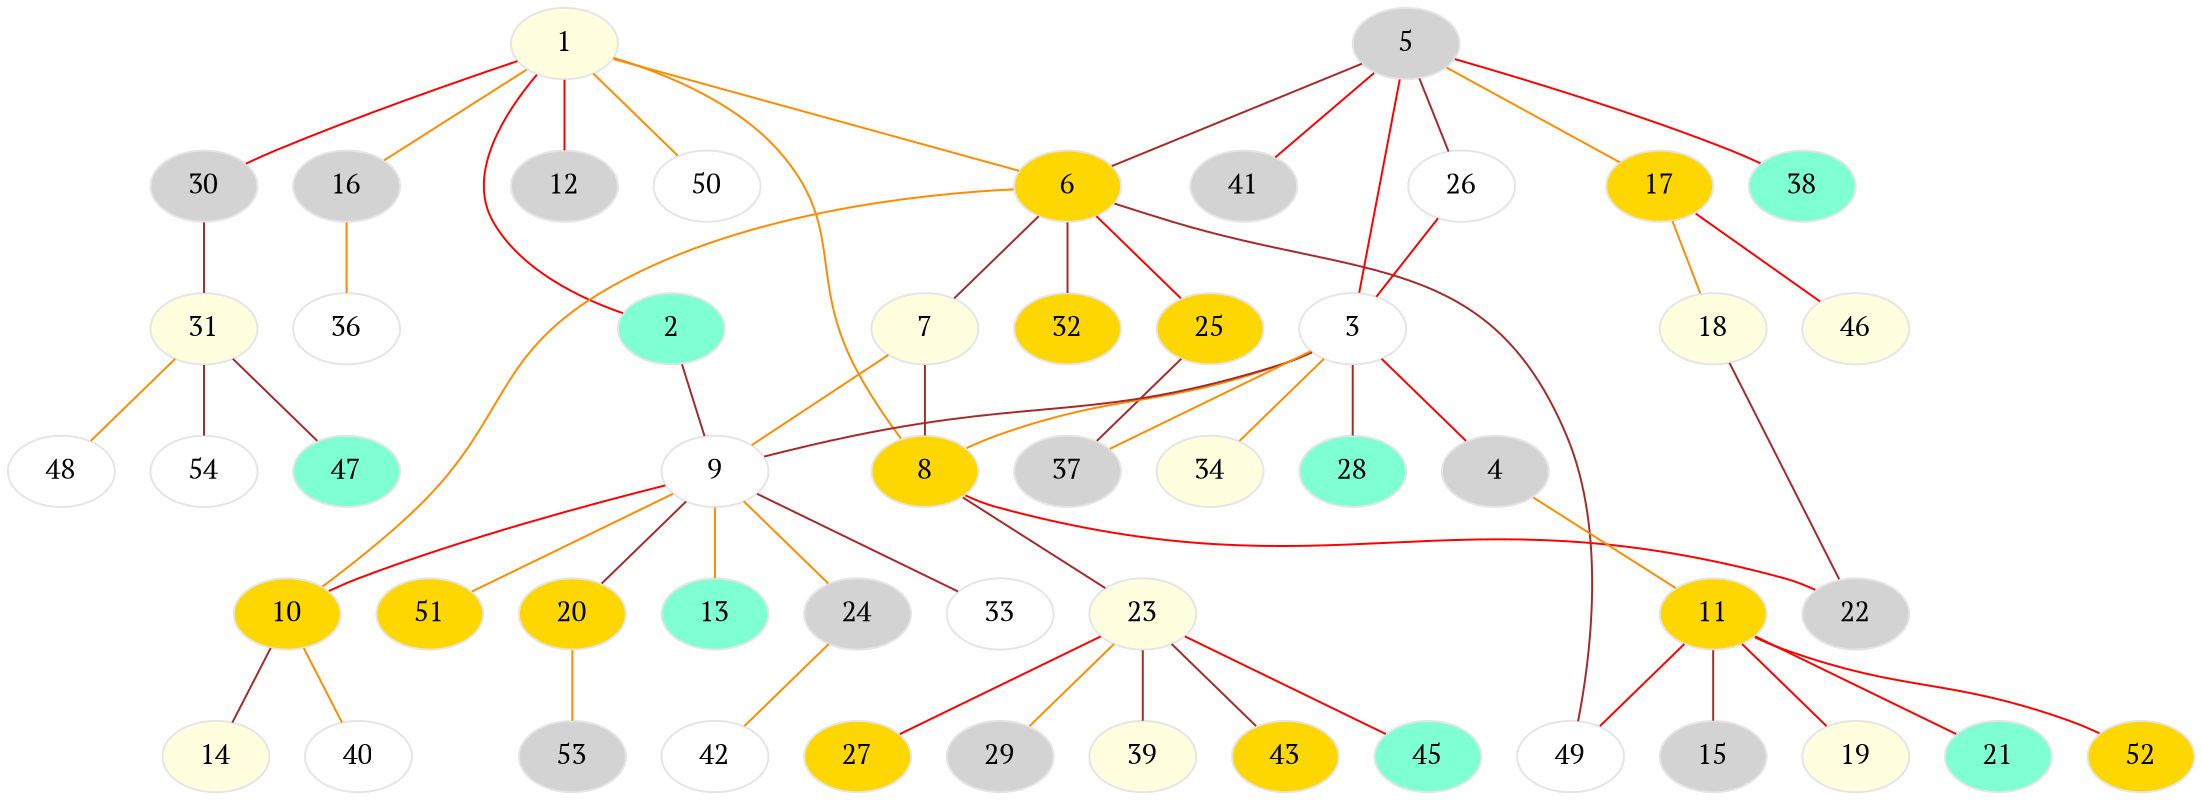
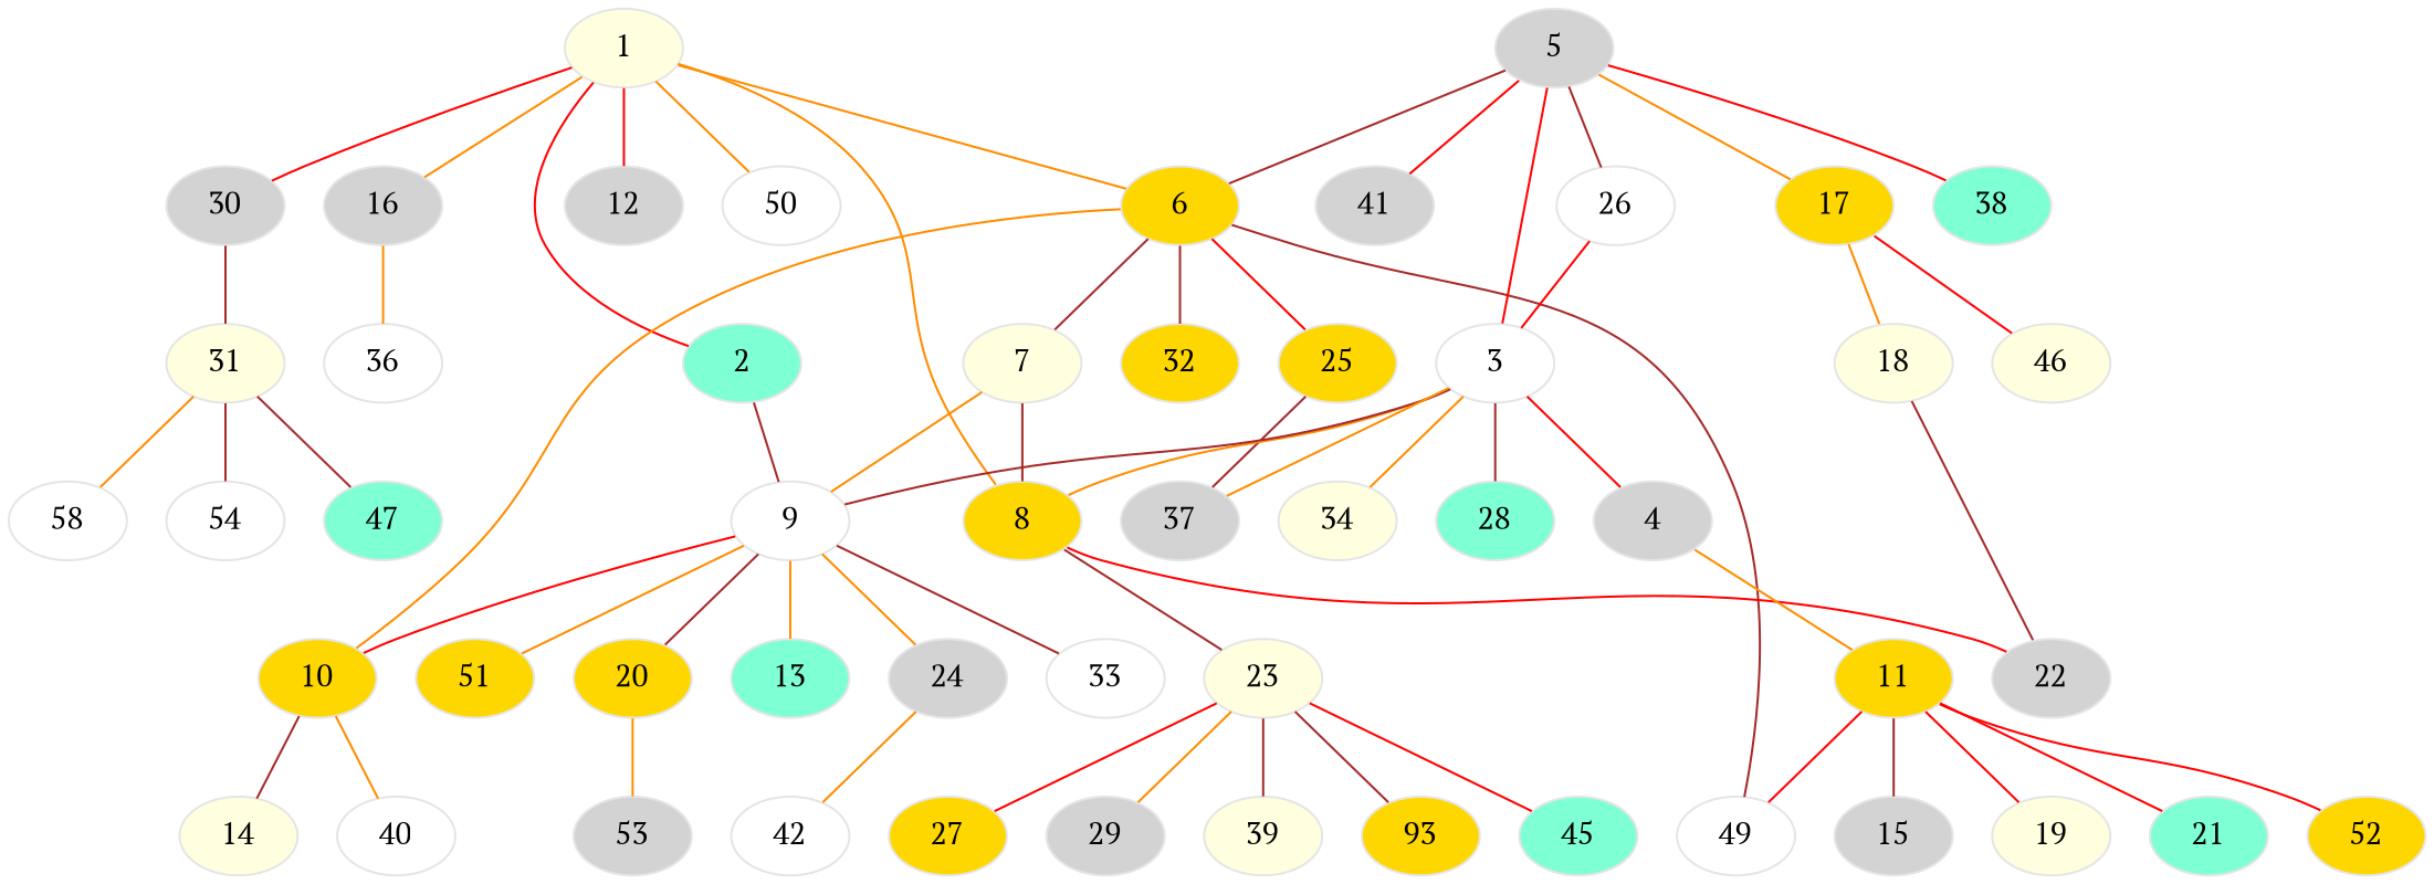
  graph {
    fontname="PT Serif"
    node [color=gray90 fillcolor=gold fontname="PT Serif" style=filled]
    edge [color=darkorange fontname="PT Serif"]
    1 [fillcolor=lightyellow]
    2 [fillcolor=aquamarine]
    6
    8
    12 [fillcolor=lightgrey]
    16 [fillcolor=lightgrey]
    30 [fillcolor=lightgrey]
    50 [fillcolor=white]
    9 [fillcolor=white]
    7 [fillcolor=lightyellow]
    10
    25
    32
    49 [fillcolor=white]
    22 [fillcolor=lightgrey]
    23 [fillcolor=lightyellow]
    36 [fillcolor=white]
    31 [fillcolor=lightyellow]
    3 [fillcolor=white]
    4 [fillcolor=lightgrey]
    5 [fillcolor=lightgrey]
    28 [fillcolor=aquamarine]
    34 [fillcolor=lightyellow]
    37 [fillcolor=lightgrey]
    13 [fillcolor=aquamarine]
    20
    24 [fillcolor=lightgrey]
    33 [fillcolor=white]
    51
    11
    17
    26 [fillcolor=white]
    38 [fillcolor=aquamarine]
    41 [fillcolor=lightgrey]
    15 [fillcolor=lightgrey]
    19 [fillcolor=lightyellow]
    21 [fillcolor=aquamarine]
    52
    18 [fillcolor=lightyellow]
    46 [fillcolor=lightyellow]
    14 [fillcolor=lightyellow]
    40 [fillcolor=white]
    27
    29 [fillcolor=lightgrey]
    39 [fillcolor=lightyellow]
-   43
+   43 [label=93]
    45 [fillcolor=aquamarine]
    53 [fillcolor=lightgrey]
    42 [fillcolor=white]
    47 [fillcolor=aquamarine]
-   48 [fillcolor=white]
+   48 [fillcolor=white label=58]
    54 [fillcolor=white]
    1 -- 2 [color=red]
    1 -- 6
    1 -- 8
    1 -- 12 [color=red]
    1 -- 16
    1 -- 30 [color=red]
    1 -- 50
    2 -- 9 [color=brown]
    6 -- 7 [color=brown]
    6 -- 10
    6 -- 25 [color=red]
    6 -- 32 [color=brown]
    6 -- 49 [color=brown]
    8 -- 22 [color=red]
    8 -- 23 [color=brown]
    16 -- 36
    30 -- 31 [color=brown]
    9 -- 10 [color=red]
    9 -- 13
    9 -- 20 [color=brown]
    9 -- 24
    9 -- 33 [color=brown]
    9 -- 51
    7 -- 8 [color=brown]
    7 -- 9
    10 -- 14 [color=brown]
    10 -- 40
    25 -- 37 [color=brown]
    23 -- 27 [color=red]
    23 -- 29
    23 -- 39 [color=brown]
    23 -- 43 [color=brown]
    23 -- 45 [color=red]
    31 -- 47 [color=brown]
    31 -- 48
    31 -- 54 [color=brown]
    3 -- 8
    3 -- 9 [color=brown]
    3 -- 4 [color=red]
    3 -- 5 [color=red]
    3 -- 28 [color=brown]
    3 -- 34
    3 -- 37
    4 -- 11
    5 -- 6 [color=brown]
    5 -- 17
    5 -- 26 [color=brown]
    5 -- 38 [color=red]
    5 -- 41 [color=red]
    20 -- 53
    24 -- 42
    11 -- 49 [color=red]
    11 -- 15 [color=brown]
    11 -- 19 [color=red]
    11 -- 21 [color=red]
    11 -- 52 [color=red]
    17 -- 18
    17 -- 46 [color=red]
    26 -- 3 [color=red]
    18 -- 22 [color=brown]
  }
